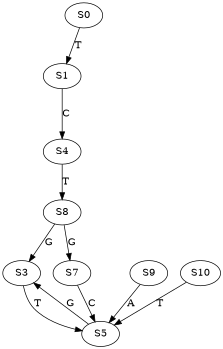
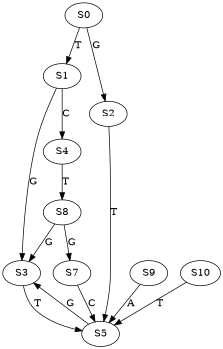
  strict digraph {
    S0
    S1
+   S2
    S3
    S4
    S5
    S8
    S7
    S9
    S10
    S0 -> S1 [label=T]
+   S0 -> S2 [label=G]
+   S1 -> S3 [label=G]
    S1 -> S4 [label=C]
+   S2 -> S5 [label=T]
    S3 -> S5 [label=T]
    S4 -> S8 [label=T]
    S5 -> S3 [label=G]
    S8 -> S3 [label=G]
    S8 -> S7 [label=G]
    S7 -> S5 [label=C]
    S9 -> S5 [label=A]
    S10 -> S5 [label=T]
  }
